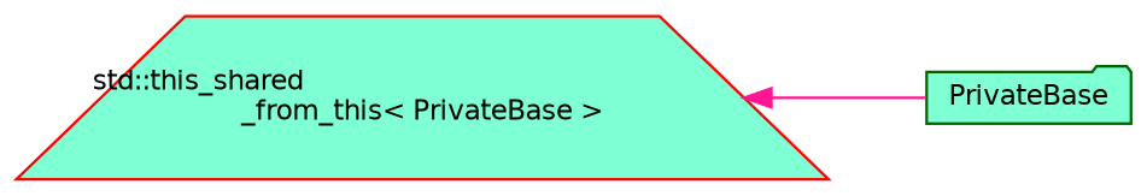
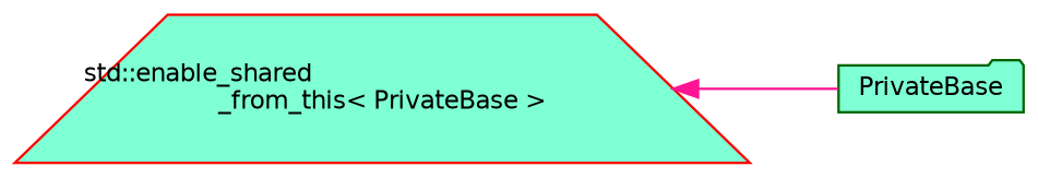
  digraph {
    rankdir=LR
    node [fillcolor=aquamarine fontname=Helvetica fontsize=10 style=filled]
    n1 [color=darkgreen fontcolor=black height=0.2 label=PrivateBase shape=folder width=0.4]
-   n2 [color=red height=0.2 label="std::this_shared\l_from_this\< PrivateBase \>" shape=trapezium width=0.4]
+   n2 [color=red height=0.2 label="std::enable_shared\l_from_this\< PrivateBase \>" shape=trapezium width=0.4]
    n2 -> n1 [color=deeppink dir=back fontname=Helvetica fontsize=10 labelfontname=Helvetica labelfontsize=10 style=solid]
  }
